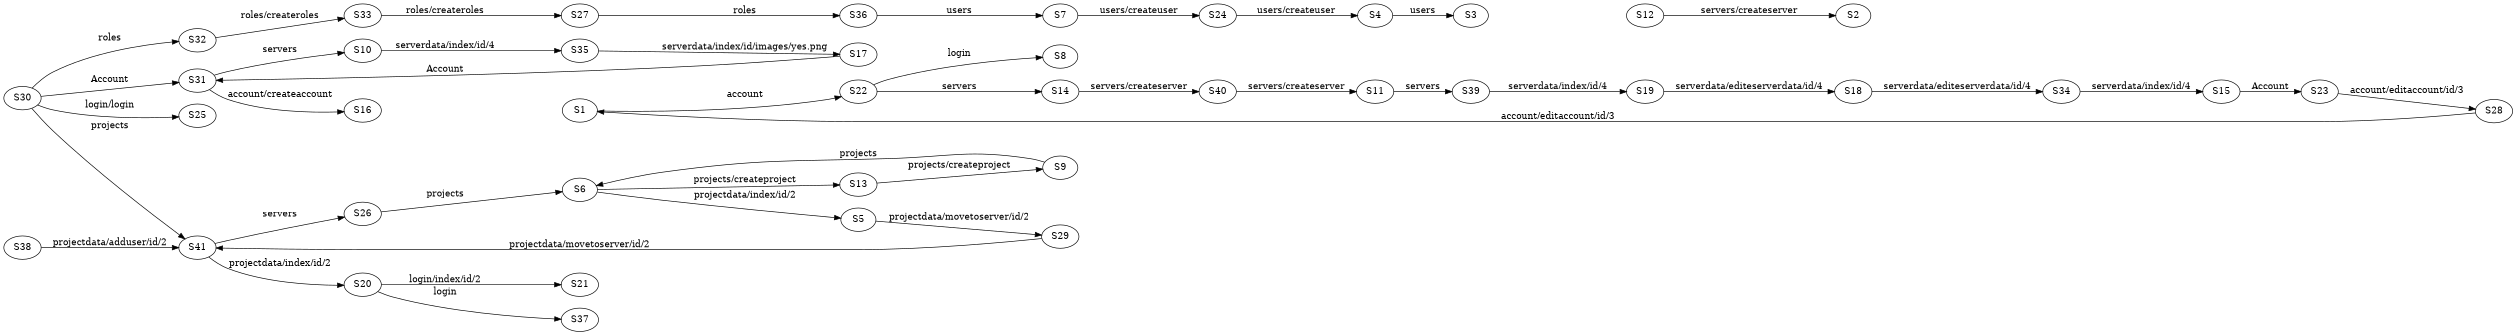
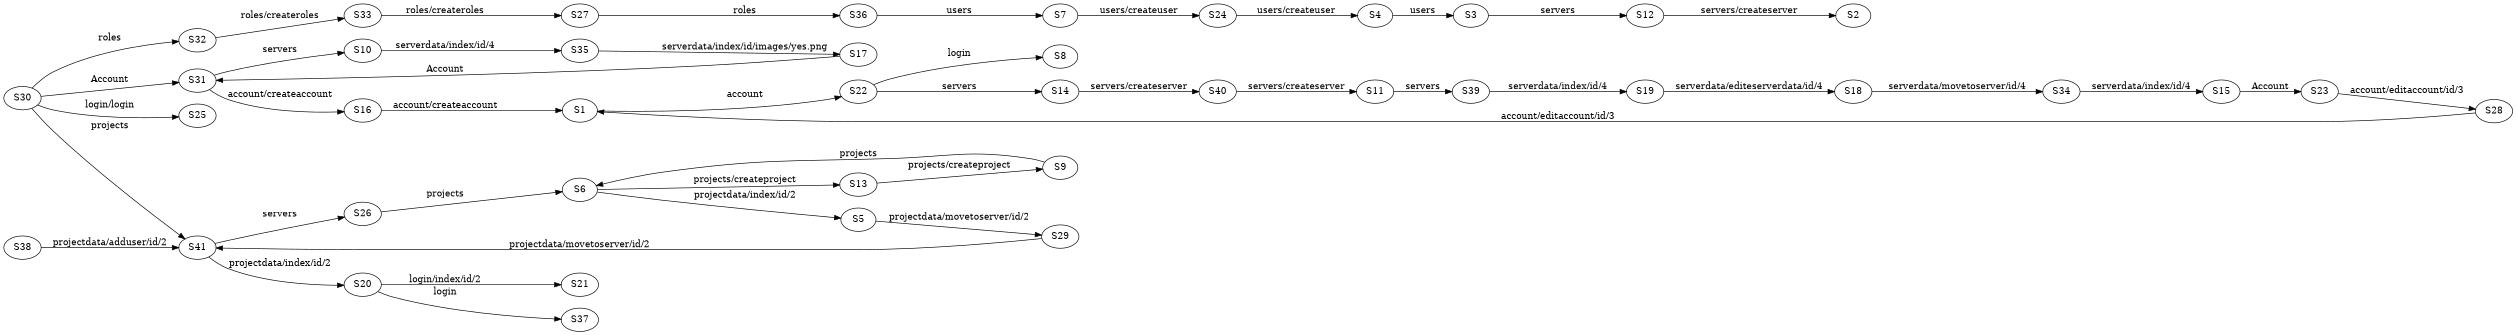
  digraph {
    rankdir=LR
    S30
    S25
    S32
    S41
    S31
    S33
    S20
    S26
    S16
    S10
    S27
    S21
    S37
    S6
    S1
    S35
    S36
    S7
    S24
    S4
    S3
    S12
    S2
    S13
    S5
    S9
    S29
    S38
    S22
    S17
    S14
    S8
    S40
    S11
    S39
    S19
    S18
    S34
    S15
    S23
    S28
    S30 -> S25 [label="login/login"]
    S30 -> S32 [label=roles]
    S30 -> S41 [label=projects]
    S30 -> S31 [label=Account]
    S32 -> S33 [label="roles/createroles"]
    S41 -> S20 [label="projectdata/index/id/2"]
    S41 -> S26 [label=servers]
    S31 -> S16 [label="account/createaccount"]
    S31 -> S10 [label=servers]
    S33 -> S27 [label="roles/createroles"]
    S20 -> S21 [label="login/index/id/2"]
    S20 -> S37 [label=login]
    S26 -> S6 [label=projects]
+   S16 -> S1 [label="account/createaccount"]
    S10 -> S35 [label="serverdata/index/id/4"]
    S27 -> S36 [label=roles]
    S6 -> S13 [label="projects/createproject"]
    S6 -> S5 [label="projectdata/index/id/2"]
    S1 -> S22 [label=account]
    S35 -> S17 [label="serverdata/index/id/images/yes.png"]
    S36 -> S7 [label=users]
    S7 -> S24 [label="users/createuser"]
    S24 -> S4 [label="users/createuser"]
    S4 -> S3 [label=users]
+   S3 -> S12 [label=servers]
    S12 -> S2 [label="servers/createserver"]
    S13 -> S9 [label="projects/createproject"]
    S5 -> S29 [label="projectdata/movetoserver/id/2"]
    S9 -> S6 [label=projects]
    S29 -> S41 [label="projectdata/movetoserver/id/2"]
    S38 -> S41 [label="projectdata/adduser/id/2"]
    S22 -> S14 [label=servers]
    S22 -> S8 [label=login]
    S17 -> S31 [label=Account]
    S14 -> S40 [label="servers/createserver"]
    S40 -> S11 [label="servers/createserver"]
    S11 -> S39 [label=servers]
    S39 -> S19 [label="serverdata/index/id/4"]
    S19 -> S18 [label="serverdata/editeserverdata/id/4"]
-   S18 -> S34 [label="serverdata/editeserverdata/id/4"]
+   S18 -> S34 [label="serverdata/movetoserver/id/4"]
    S34 -> S15 [label="serverdata/index/id/4"]
    S15 -> S23 [label=Account]
    S23 -> S28 [label="account/editaccount/id/3"]
    S28 -> S1 [label="account/editaccount/id/3"]
  }
